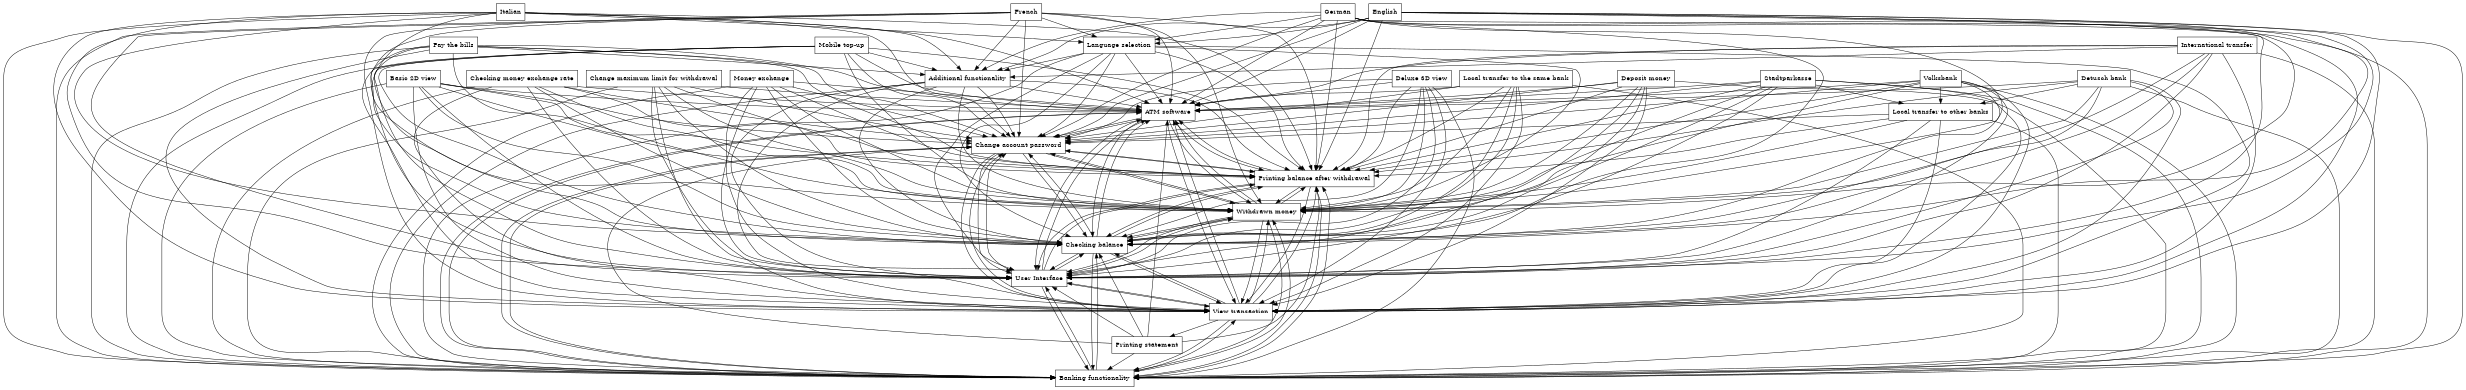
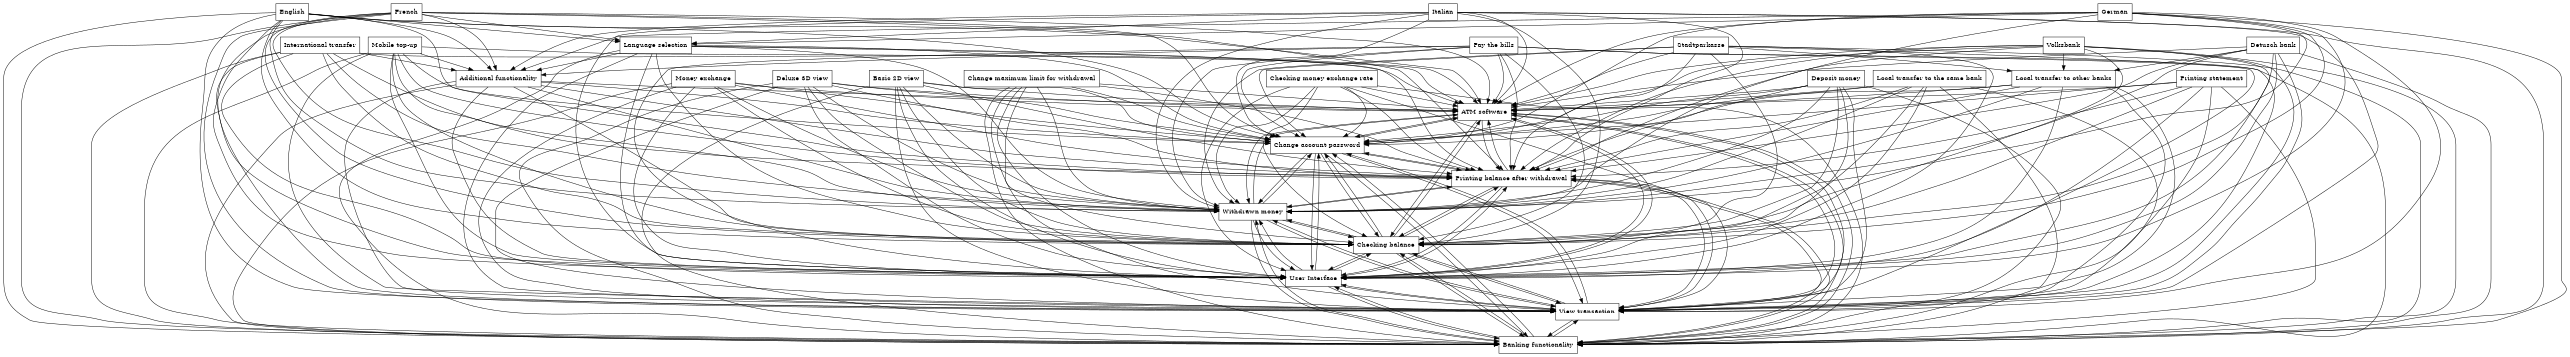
  digraph {
    rankdir=TB
    node [shape=box]
    edge [arrowhead=normal]
    n1 [label="ATM software"]
    n2 [label="Change account password"]
    n3 [label="Banking functionality"]
    n4 [label="View transaction"]
    n5 [label="User Interface"]
    n6 [label="Checking balance"]
    n7 [label="Withdrawn money"]
    n8 [label="Printing balance after withdrawal"]
    n9 [label="Change maximum limit for withdrawal"]
    n10 [label=French]
    n11 [label="Additional functionality"]
    n12 [label="Language selection"]
    n13 [label="Deposit money"]
    n14 [label="Printing statement"]
    n15 [label="Money exchange"]
    n16 [label=Italian]
    n17 [label="Basic 2D view"]
    n18 [label=Stadtparkasse]
    n19 [label="Local transfer to other banks"]
    n20 [label="Local transfer to the same bank"]
    n21 [label=English]
    n22 [label="International transfer"]
    n23 [label="Deluxe 3D view"]
    n24 [label="Checking money exchange rate"]
    n25 [label=Volksbank]
    n26 [label="Mobile top-up"]
    n27 [label="Pay the bills"]
    n28 [label=German]
    n29 [label="Detusch bank"]
    n1 -> n2
    n1 -> n3
    n1 -> n4
    n1 -> n5
    n1 -> n6
    n1 -> n7
    n1 -> n8
    n2 -> n1
    n2 -> n3
    n2 -> n4
    n2 -> n5
    n2 -> n6
    n2 -> n7
    n2 -> n8
    n3 -> n1
    n3 -> n2
    n3 -> n4
    n3 -> n5
    n3 -> n6
    n3 -> n7
    n3 -> n8
    n4 -> n1
    n4 -> n2
    n4 -> n3
    n4 -> n5
    n4 -> n6
    n4 -> n7
    n4 -> n8
    n5 -> n1
    n5 -> n2
    n5 -> n3
    n5 -> n4
    n5 -> n6
    n5 -> n7
    n5 -> n8
    n6 -> n1
    n6 -> n2
    n6 -> n3
    n6 -> n4
    n6 -> n5
    n6 -> n7
    n6 -> n8
    n7 -> n1
    n7 -> n2
    n7 -> n3
    n7 -> n4
    n7 -> n5
    n7 -> n6
    n7 -> n8
    n8 -> n1
    n8 -> n2
    n8 -> n3
    n8 -> n4
    n8 -> n5
    n8 -> n6
    n8 -> n7
    n9 -> n1
    n9 -> n2
    n9 -> n3
    n9 -> n4
    n9 -> n5
    n9 -> n6
    n9 -> n7
    n9 -> n8
    n10 -> n1
    n10 -> n2
    n10 -> n3
    n10 -> n4
    n10 -> n5
    n10 -> n6
    n10 -> n7
    n10 -> n8
    n10 -> n11
    n10 -> n12
    n11 -> n1
    n11 -> n2
    n11 -> n3
    n11 -> n4
    n11 -> n5
    n11 -> n6
    n11 -> n7
    n11 -> n8
    n12 -> n1
    n12 -> n2
    n12 -> n3
    n12 -> n4
    n12 -> n5
    n12 -> n6
    n12 -> n7
    n12 -> n8
    n12 -> n11
    n13 -> n1
    n13 -> n2
    n13 -> n3
    n13 -> n4
    n13 -> n5
    n13 -> n6
    n13 -> n7
    n13 -> n8
    n14 -> n1
    n14 -> n2
    n14 -> n3
-   n4 -> n14
+   n14 -> n4
    n14 -> n5
    n14 -> n6
    n14 -> n8
    n15 -> n1
    n15 -> n2
    n15 -> n3
    n15 -> n4
    n15 -> n5
    n15 -> n6
    n15 -> n7
    n15 -> n8
    n16 -> n1
    n16 -> n2
    n16 -> n3
    n16 -> n4
    n16 -> n5
    n16 -> n6
    n16 -> n7
    n16 -> n8
    n16 -> n11
    n16 -> n12
    n17 -> n1
    n17 -> n2
    n17 -> n3
    n17 -> n4
    n17 -> n5
    n17 -> n6
    n17 -> n7
    n17 -> n8
    n18 -> n1
    n18 -> n2
    n18 -> n3
    n18 -> n4
    n18 -> n5
    n18 -> n6
    n18 -> n7
    n18 -> n8
    n18 -> n19
+   n19 -> n1
    n19 -> n2
    n19 -> n3
    n19 -> n4
    n19 -> n5
    n19 -> n7
    n19 -> n8
    n20 -> n1
    n20 -> n2
    n20 -> n3
    n20 -> n4
    n20 -> n5
    n20 -> n6
    n20 -> n7
    n20 -> n8
    n21 -> n1
    n21 -> n2
    n21 -> n3
    n21 -> n4
    n21 -> n5
    n21 -> n6
    n21 -> n7
    n21 -> n8
    n21 -> n11
    n21 -> n12
    n22 -> n1
    n22 -> n3
    n22 -> n4
    n22 -> n5
    n22 -> n6
    n22 -> n7
    n22 -> n8
    n22 -> n11
    n23 -> n1
    n23 -> n2
    n23 -> n3
    n23 -> n4
    n23 -> n5
    n23 -> n6
    n23 -> n7
    n23 -> n8
    n24 -> n1
    n24 -> n2
    n24 -> n3
    n24 -> n4
    n24 -> n5
    n24 -> n6
    n24 -> n7
    n24 -> n8
    n25 -> n1
    n25 -> n2
    n25 -> n3
    n25 -> n4
    n25 -> n5
    n25 -> n6
    n25 -> n7
    n25 -> n8
    n25 -> n19
    n26 -> n1
    n26 -> n2
    n26 -> n3
    n26 -> n4
    n26 -> n5
    n26 -> n6
    n26 -> n7
    n26 -> n8
    n26 -> n11
    n27 -> n1
    n27 -> n2
    n27 -> n3
    n27 -> n4
    n27 -> n5
    n27 -> n6
    n27 -> n7
    n27 -> n8
    n27 -> n11
    n28 -> n1
    n28 -> n2
    n28 -> n3
    n28 -> n4
    n28 -> n5
    n28 -> n6
    n28 -> n7
    n28 -> n8
    n28 -> n11
    n28 -> n12
    n29 -> n1
    n29 -> n3
    n29 -> n4
    n29 -> n5
    n29 -> n6
    n29 -> n7
    n29 -> n8
    n29 -> n19
  }
